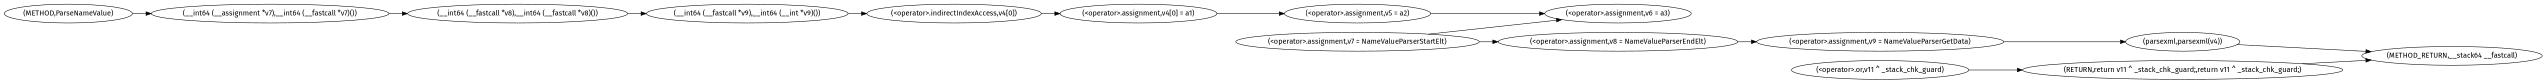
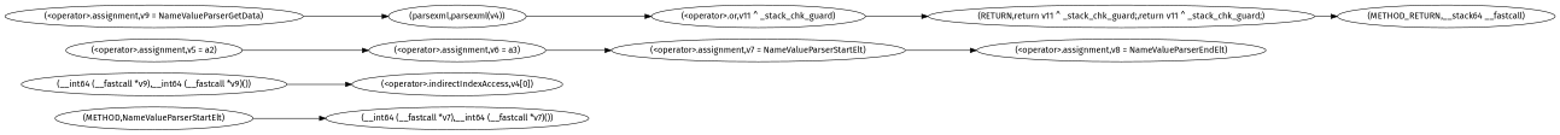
  digraph {
    fontname="Fira Sans"
    rankdir=LR
    node [fontname="Fira Sans"]
    edge [fontname="Fira Sans"]
-   n1 [label="(__int64 (__assignment *v7),__int64 (__fastcall *v7)())"]
-   n2 [label="(__int64 (__fastcall *v8),__int64 (__fastcall *v8)())"]
-   n3 [label="(__int64 (__fastcall *v9),__int64 (__int *v9)())"]
+   n1 [label="(__int64 (__fastcall *v7),__int64 (__fastcall *v7)())"]
+   n3 [label="(__int64 (__fastcall *v9),__int64 (__fastcall *v9)())"]
    n4 [label="(<operator>.indirectIndexAccess,v4[0])"]
-   n5 [label="(<operator>.assignment,v4[0] = a1)"]
    n6 [label="(<operator>.assignment,v5 = a2)"]
    n7 [label="(<operator>.assignment,v6 = a3)"]
    n8 [label="(<operator>.assignment,v7 = NameValueParserStartElt)"]
    n9 [label="(<operator>.assignment,v8 = NameValueParserEndElt)"]
    n10 [label="(<operator>.assignment,v9 = NameValueParserGetData)"]
    n11 [label="(parsexml,parsexml(v4))"]
    n12 [label="(<operator>.or,v11 ^ _stack_chk_guard)"]
    n13 [label="(RETURN,return v11 ^ _stack_chk_guard;,return v11 ^ _stack_chk_guard;)"]
    n14 [label="(METHOD_RETURN,__stack64 __fastcall)"]
-   n15 [label="(METHOD,ParseNameValue)"]
-   n1 -> n2
-   n2 -> n3
+   n15 [label="(METHOD,NameValueParserStartElt)"]
    n3 -> n4
-   n4 -> n5
-   n5 -> n6
    n6 -> n7
-   n8 -> n7
+   n7 -> n8
    n8 -> n9
-   n9 -> n10
    n10 -> n11
-   n11 -> n14
+   n11 -> n12
    n12 -> n13
    n13 -> n14
    n15 -> n1
  }
